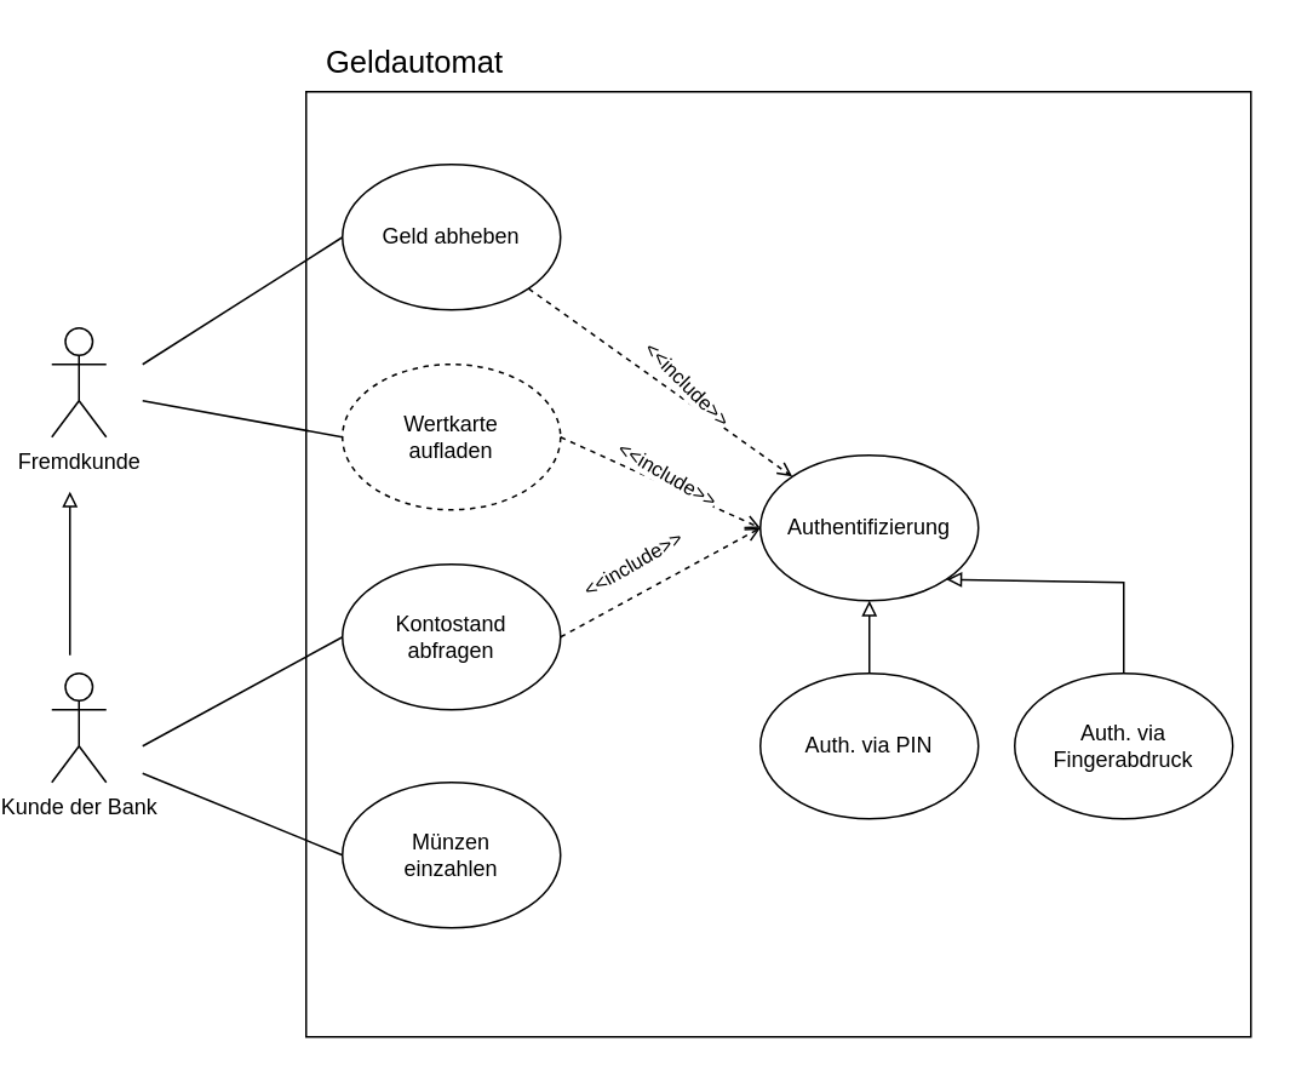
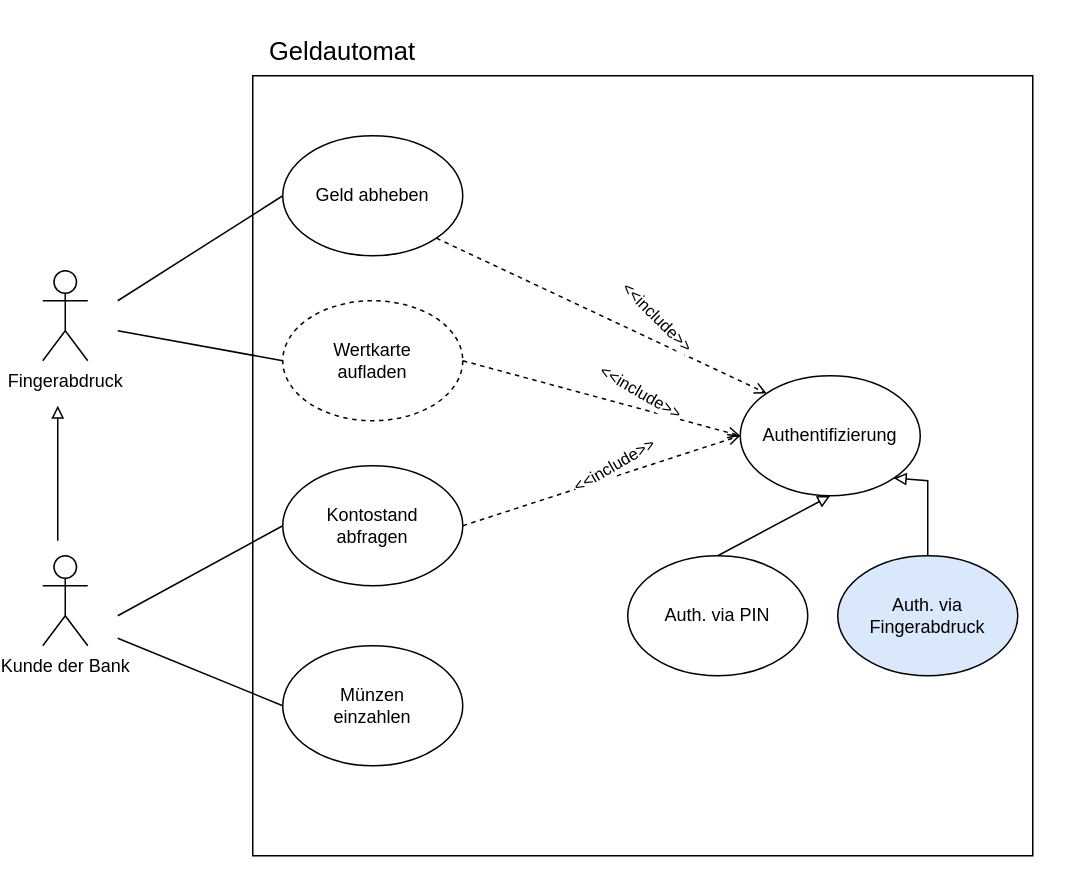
  <mxCell id="0" />
  <mxCell id="1" parent="0" />
  <mxCell id="2" value="Kunde der Bank" style="shape=umlActor;verticalLabelPosition=bottom;verticalAlign=top;html=1;outlineConnect=0;" vertex="1" parent="1"><mxGeometry x="20" y="370" width="30" height="60" as="geometry" /></mxCell>
  <mxCell id="3" value="" style="whiteSpace=wrap;html=1;aspect=fixed;" vertex="1" parent="1"><mxGeometry x="160" y="50" width="520" height="520" as="geometry" /></mxCell>
  <mxCell id="4" value="&lt;font style=&quot;font-size: 17px;&quot;&gt;Geldautomat&lt;/font&gt;" style="text;html=1;strokeColor=none;fillColor=none;align=center;verticalAlign=middle;whiteSpace=wrap;rounded=0;" vertex="1" parent="1"><mxGeometry x="190" y="20" width="60" height="30" as="geometry" /></mxCell>
  <mxCell id="5" value="Geld abheben" style="ellipse;whiteSpace=wrap;html=1;" vertex="1" parent="1"><mxGeometry x="180" y="90" width="120" height="80" as="geometry" /></mxCell>
  <mxCell id="6" value="&lt;div&gt;Wertkarte&lt;/div&gt;&lt;div&gt;aufladen&lt;br&gt;&lt;/div&gt;" style="ellipse;whiteSpace=wrap;html=1;dashed=1;" vertex="1" parent="1"><mxGeometry x="180" y="200" width="120" height="80" as="geometry" /></mxCell>
  <mxCell id="7" value="&lt;div&gt;Kontostand&lt;/div&gt;&lt;div&gt;abfragen&lt;br&gt;&lt;/div&gt;" style="ellipse;whiteSpace=wrap;html=1;" vertex="1" parent="1"><mxGeometry x="180" y="310" width="120" height="80" as="geometry" /></mxCell>
  <mxCell id="8" value="&lt;div&gt;Münzen&lt;/div&gt;&lt;div&gt;einzahlen&lt;br&gt;&lt;/div&gt;" style="ellipse;whiteSpace=wrap;html=1;" vertex="1" parent="1"><mxGeometry x="180" y="430" width="120" height="80" as="geometry" /></mxCell>
  <mxCell id="9" value="" style="endArrow=none;html=1;rounded=0;entryX=0;entryY=0.5;entryDx=0;entryDy=0;" edge="1" parent="1" target="7"><mxGeometry width="50" height="50" relative="1" as="geometry"><mxPoint x="70" y="410" as="sourcePoint" /><mxPoint x="120" y="360" as="targetPoint" /></mxGeometry></mxCell>
  <mxCell id="10" value="" style="endArrow=none;html=1;rounded=0;entryX=0;entryY=0.5;entryDx=0;entryDy=0;" edge="1" parent="1" target="8"><mxGeometry width="50" height="50" relative="1" as="geometry"><mxPoint x="70" y="425" as="sourcePoint" /><mxPoint x="120" y="375" as="targetPoint" /></mxGeometry></mxCell>
- <mxCell id="11" value="Authentifizierung" style="ellipse;whiteSpace=wrap;html=1;" vertex="1" parent="1"><mxGeometry x="410" y="250" width="120" height="80" as="geometry" /></mxCell>
+ <mxCell id="11" value="Authentifizierung" style="ellipse;whiteSpace=wrap;html=1;" vertex="1" parent="1"><mxGeometry x="485" y="250" width="120" height="80" as="geometry" /></mxCell>
  <mxCell id="12" value="" style="endArrow=open;html=1;rounded=0;exitX=1;exitY=1;exitDx=0;exitDy=0;entryX=0;entryY=0;entryDx=0;entryDy=0;dashed=1;endFill=0;" edge="1" parent="1" source="5" target="11"><mxGeometry width="50" height="50" relative="1" as="geometry"><mxPoint x="272" y="382" as="sourcePoint" /><mxPoint x="400" y="230" as="targetPoint" /></mxGeometry></mxCell>
  <mxCell id="13" value="&lt;div&gt;&amp;lt;&amp;lt;include&amp;gt;&amp;gt;&lt;/div&gt;" style="edgeLabel;html=1;align=center;verticalAlign=middle;resizable=0;points=[];rotation=45;" vertex="1" connectable="0" parent="12"><mxGeometry x="0.601" relative="1" as="geometry"><mxPoint x="-29" y="-31" as="offset" /></mxGeometry></mxCell>
  <mxCell id="14" value="Auth. via PIN" style="ellipse;whiteSpace=wrap;html=1;" vertex="1" parent="1"><mxGeometry x="410" y="370" width="120" height="80" as="geometry" /></mxCell>
- <mxCell id="15" value="&lt;div&gt;Auth. via&lt;/div&gt;&lt;div&gt;Fingerabdruck&lt;br&gt;&lt;/div&gt;" style="ellipse;whiteSpace=wrap;html=1;" vertex="1" parent="1"><mxGeometry x="550" y="370" width="120" height="80" as="geometry" /></mxCell>
+ <mxCell id="15" value="&lt;div&gt;Auth. via&lt;/div&gt;&lt;div&gt;Fingerabdruck&lt;br&gt;&lt;/div&gt;" style="ellipse;whiteSpace=wrap;html=1;fillColor=#dae8fc;" vertex="1" parent="1"><mxGeometry x="550" y="370" width="120" height="80" as="geometry" /></mxCell>
  <mxCell id="16" value="" style="endArrow=block;html=1;rounded=0;entryX=0.5;entryY=1;entryDx=0;entryDy=0;exitX=0.5;exitY=0;exitDx=0;exitDy=0;endFill=0;" edge="1" parent="1" source="14" target="11"><mxGeometry width="50" height="50" relative="1" as="geometry"><mxPoint x="350" y="300" as="sourcePoint" /><mxPoint x="400" y="250" as="targetPoint" /></mxGeometry></mxCell>
  <mxCell id="17" value="" style="endArrow=block;html=1;rounded=0;exitX=0.5;exitY=0;exitDx=0;exitDy=0;entryX=1;entryY=1;entryDx=0;entryDy=0;endFill=0;" edge="1" parent="1" source="15" target="11"><mxGeometry width="50" height="50" relative="1" as="geometry"><mxPoint x="350" y="300" as="sourcePoint" /><mxPoint x="400" y="250" as="targetPoint" /><Array as="points"><mxPoint x="610" y="320" /></Array></mxGeometry></mxCell>
- <mxCell id="18" value="Fremdkunde" style="shape=umlActor;verticalLabelPosition=bottom;verticalAlign=top;html=1;outlineConnect=0;" vertex="1" parent="1"><mxGeometry x="20" y="180" width="30" height="60" as="geometry" /></mxCell>
+ <mxCell id="18" value="Fingerabdruck" style="shape=umlActor;verticalLabelPosition=bottom;verticalAlign=top;html=1;outlineConnect=0;" vertex="1" parent="1"><mxGeometry x="20" y="180" width="30" height="60" as="geometry" /></mxCell>
  <mxCell id="19" value="" style="endArrow=none;html=1;rounded=0;exitX=0;exitY=0.5;exitDx=0;exitDy=0;" edge="1" parent="1" source="5"><mxGeometry width="50" height="50" relative="1" as="geometry"><mxPoint x="350" y="320" as="sourcePoint" /><mxPoint x="70" y="200" as="targetPoint" /></mxGeometry></mxCell>
  <mxCell id="20" value="" style="endArrow=none;html=1;rounded=0;exitX=0;exitY=0.5;exitDx=0;exitDy=0;" edge="1" parent="1" source="6"><mxGeometry width="50" height="50" relative="1" as="geometry"><mxPoint x="190" y="140" as="sourcePoint" /><mxPoint x="70" y="220" as="targetPoint" /></mxGeometry></mxCell>
  <mxCell id="21" value="" style="endArrow=block;html=1;rounded=0;endFill=0;" edge="1" parent="1"><mxGeometry width="50" height="50" relative="1" as="geometry"><mxPoint x="30" y="360" as="sourcePoint" /><mxPoint x="30" y="270" as="targetPoint" /></mxGeometry></mxCell>
  <mxCell id="22" value="" style="endArrow=open;html=1;rounded=0;exitX=1;exitY=0.5;exitDx=0;exitDy=0;entryX=0;entryY=0.5;entryDx=0;entryDy=0;dashed=1;endFill=0;" edge="1" parent="1" source="6" target="11"><mxGeometry width="50" height="50" relative="1" as="geometry"><mxPoint x="310" y="266" as="sourcePoint" /><mxPoint x="456" y="370" as="targetPoint" /></mxGeometry></mxCell>
  <mxCell id="23" value="&lt;div&gt;&amp;lt;&amp;lt;include&amp;gt;&amp;gt;&lt;/div&gt;" style="edgeLabel;html=1;align=center;verticalAlign=middle;resizable=0;points=[];rotation=30;" vertex="1" connectable="0" parent="22"><mxGeometry x="0.601" relative="1" as="geometry"><mxPoint x="-29" y="-20" as="offset" /></mxGeometry></mxCell>
  <mxCell id="24" value="" style="endArrow=open;html=1;rounded=0;exitX=1;exitY=0.5;exitDx=0;exitDy=0;entryX=0;entryY=0.5;entryDx=0;entryDy=0;dashed=1;endFill=0;" edge="1" parent="1" target="11"><mxGeometry width="50" height="50" relative="1" as="geometry"><mxPoint x="300" y="350" as="sourcePoint" /><mxPoint x="410" y="400" as="targetPoint" /></mxGeometry></mxCell>
  <mxCell id="25" value="&lt;div&gt;&amp;lt;&amp;lt;include&amp;gt;&amp;gt;&lt;/div&gt;" style="edgeLabel;html=1;align=center;verticalAlign=middle;resizable=0;points=[];rotation=-30;" vertex="1" connectable="0" parent="24"><mxGeometry x="0.601" relative="1" as="geometry"><mxPoint x="-48" y="8" as="offset" /></mxGeometry></mxCell>
